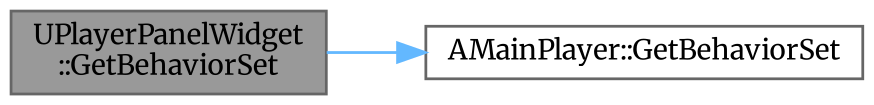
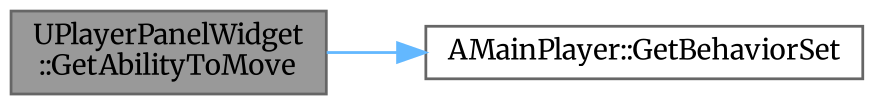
  digraph {
    rankdir=LR
    fontname=Merriweather
    node [fontname=Merriweather fontsize=10 shape=box style=filled]
-   n1 [color=gray40 fillcolor=grey60 fontcolor=black height=0.2 label="UPlayerPanelWidget\l::GetBehaviorSet" width=0.4]
+   n1 [color=gray40 fillcolor=grey60 fontcolor=black height=0.2 label="UPlayerPanelWidget\l::GetAbilityToMove" width=0.4]
    n2 [color=grey40 fillcolor=white height=0.2 label="AMainPlayer::GetBehaviorSet" width=0.4]
    n1 -> n2 [color=steelblue1 fontname=Merriweather fontsize=10 labelfontname=Helvetica labelfontsize=10 style=solid]
  }
